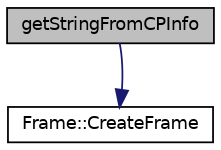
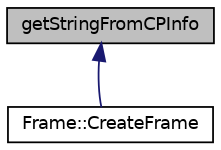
  digraph {
    rankdir=TB
    node [color=black fontname=Helvetica fontsize=10 shape=record style=filled]
    n1 [fillcolor=grey75 fontcolor=black height=0.2 label=getStringFromCPInfo width=0.4]
    n2 [fillcolor=white height=0.2 label="Frame::CreateFrame" width=0.4]
-   n2 -> n1 [color=midnightblue dir=back fontname=Helvetica fontsize=10 labelfontname=Helvetica labelfontsize=10 style=solid]
+   n1 -> n2 [color=midnightblue dir=back fontname=Helvetica fontsize=10 labelfontname=Helvetica labelfontsize=10 style=solid]
  }
